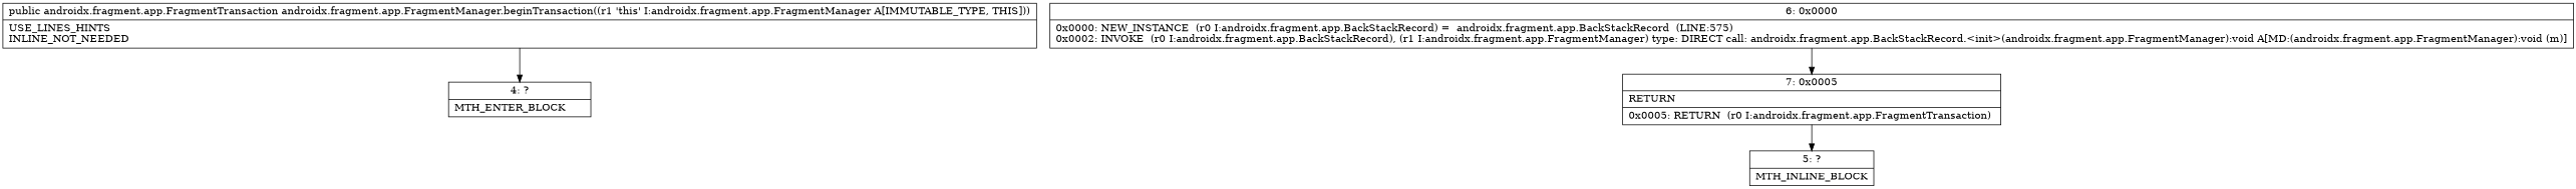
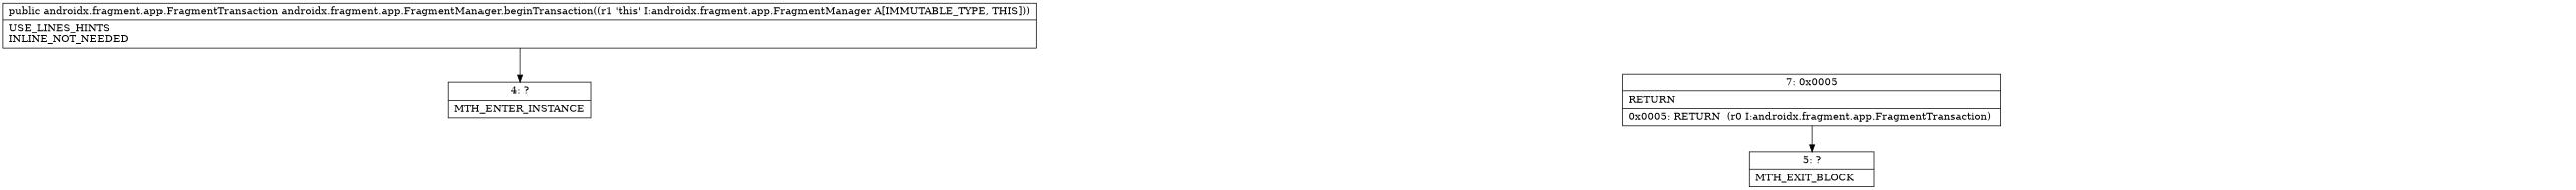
  digraph {
    node [shape=record]
-   n1 [label="{4\:\ ?|MTH_ENTER_BLOCK\l}"]
-   n2 [label="{6\:\ 0x0000|0x0000: NEW_INSTANCE  (r0 I:androidx.fragment.app.BackStackRecord) =  androidx.fragment.app.BackStackRecord  (LINE:575)\l0x0002: INVOKE  (r0 I:androidx.fragment.app.BackStackRecord), (r1 I:androidx.fragment.app.FragmentManager) type: DIRECT call: androidx.fragment.app.BackStackRecord.\<init\>(androidx.fragment.app.FragmentManager):void A[MD:(androidx.fragment.app.FragmentManager):void (m)]\l}"]
+   n1 [label="{4\:\ ?|MTH_ENTER_INSTANCE\l}"]
    n3 [label="{7\:\ 0x0005|RETURN\l|0x0005: RETURN  (r0 I:androidx.fragment.app.FragmentTransaction) \l}"]
-   n4 [label="{5\:\ ?|MTH_INLINE_BLOCK\l}"]
+   n4 [label="{5\:\ ?|MTH_EXIT_BLOCK\l}"]
    n5 [label="{public androidx.fragment.app.FragmentTransaction androidx.fragment.app.FragmentManager.beginTransaction((r1 'this' I:androidx.fragment.app.FragmentManager A[IMMUTABLE_TYPE, THIS]))  | USE_LINES_HINTS\lINLINE_NOT_NEEDED\l}"]
-   n2 -> n3
    n3 -> n4
    n5 -> n1
  }
